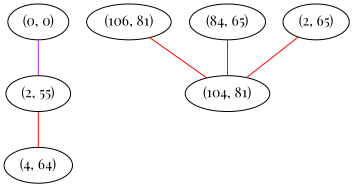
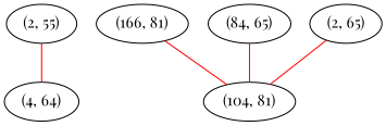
  graph {
    fontname="Playfair Display"
    node [fontname="Playfair Display"]
    edge [color=red fontname="Playfair Display" weight=1]
-   "(0, 0)"
    "(2, 55)"
    "(4, 64)"
-   "(106, 81)"
+   "(106, 81)" [label="(166, 81)"]
    "(104, 81)"
    "(84, 65)"
    "(2, 65)"
-   "(0, 0)" -- "(2, 55)" [color=purple weight=4]
    "(2, 55)" -- "(4, 64)"
    "(106, 81)" -- "(104, 81)"
    "(84, 65)" -- "(104, 81)"
    "(2, 65)" -- "(104, 81)"
  }
